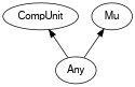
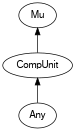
  digraph {
    bgcolor="#FFFFFF"
    rankdir=BT
    splines=polyline
    node [color="#000000" fontcolor="#000000" fontname=FreeSans]
    edge [color="#000000"]
    Any
    CompUnit
    Mu
    Any -> CompUnit
-   Any -> Mu
+   CompUnit -> Mu
  }
